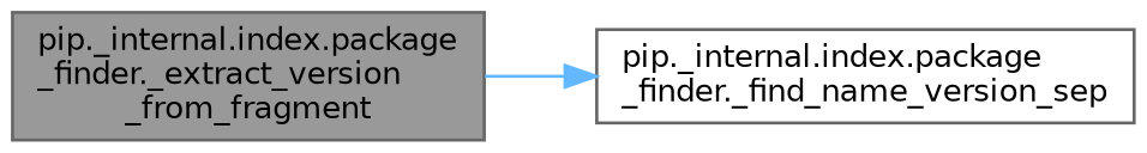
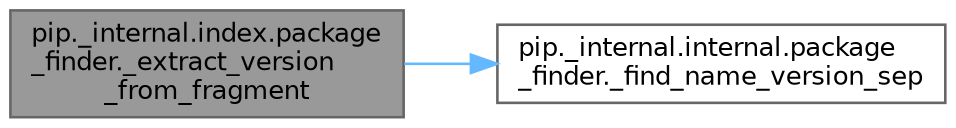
  digraph {
    rankdir=LR
    node [fontname=Helvetica fontsize=10 shape=box style=filled]
    n1 [color=gray40 fillcolor=grey60 fontcolor=black height=0.2 label="pip._internal.index.package\l_finder._extract_version\l_from_fragment" width=0.4]
-   n2 [color=grey40 fillcolor=white height=0.2 label="pip._internal.index.package\l_finder._find_name_version_sep" width=0.4]
+   n2 [color=grey40 fillcolor=white height=0.2 label="pip._internal.internal.package\l_finder._find_name_version_sep" width=0.4]
    n1 -> n2 [color=steelblue1 fontname=Helvetica fontsize=10 labelfontname=Helvetica labelfontsize=10 style=solid]
  }
